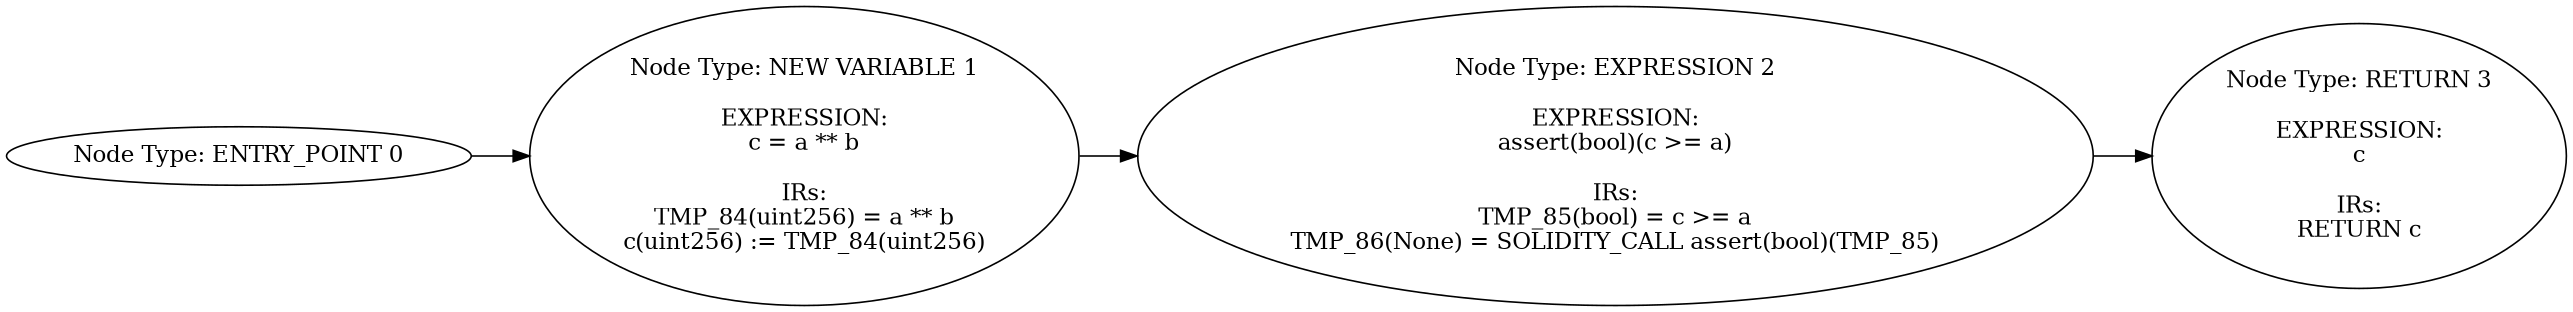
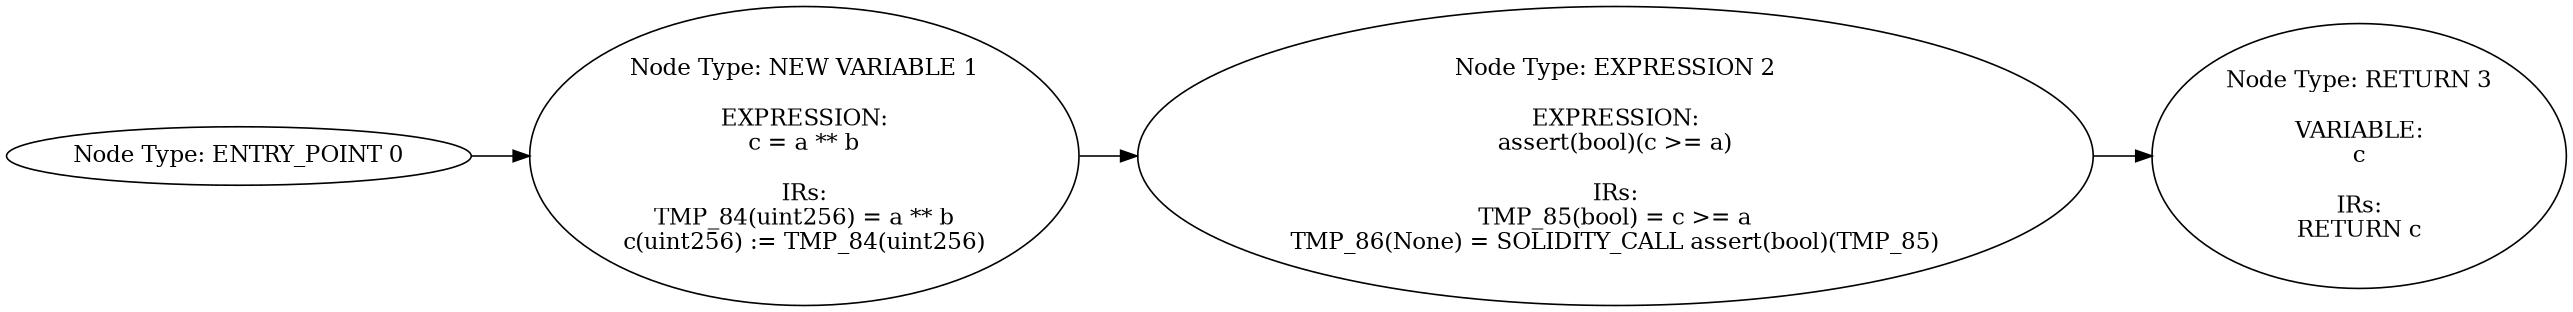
  digraph {
    rankdir=LR
    n1 [label="Node Type: ENTRY_POINT 0\n"]
    n2 [label="Node Type: NEW VARIABLE 1\n\nEXPRESSION:\nc = a ** b\n\nIRs:\nTMP_84(uint256) = a ** b\nc(uint256) := TMP_84(uint256)"]
    n3 [label="Node Type: EXPRESSION 2\n\nEXPRESSION:\nassert(bool)(c >= a)\n\nIRs:\nTMP_85(bool) = c >= a\nTMP_86(None) = SOLIDITY_CALL assert(bool)(TMP_85)"]
-   n4 [label="Node Type: RETURN 3\n\nEXPRESSION:\nc\n\nIRs:\nRETURN c"]
+   n4 [label="Node Type: RETURN 3\n\nVARIABLE:\nc\n\nIRs:\nRETURN c"]
    n1 -> n2
    n2 -> n3
    n3 -> n4
  }
